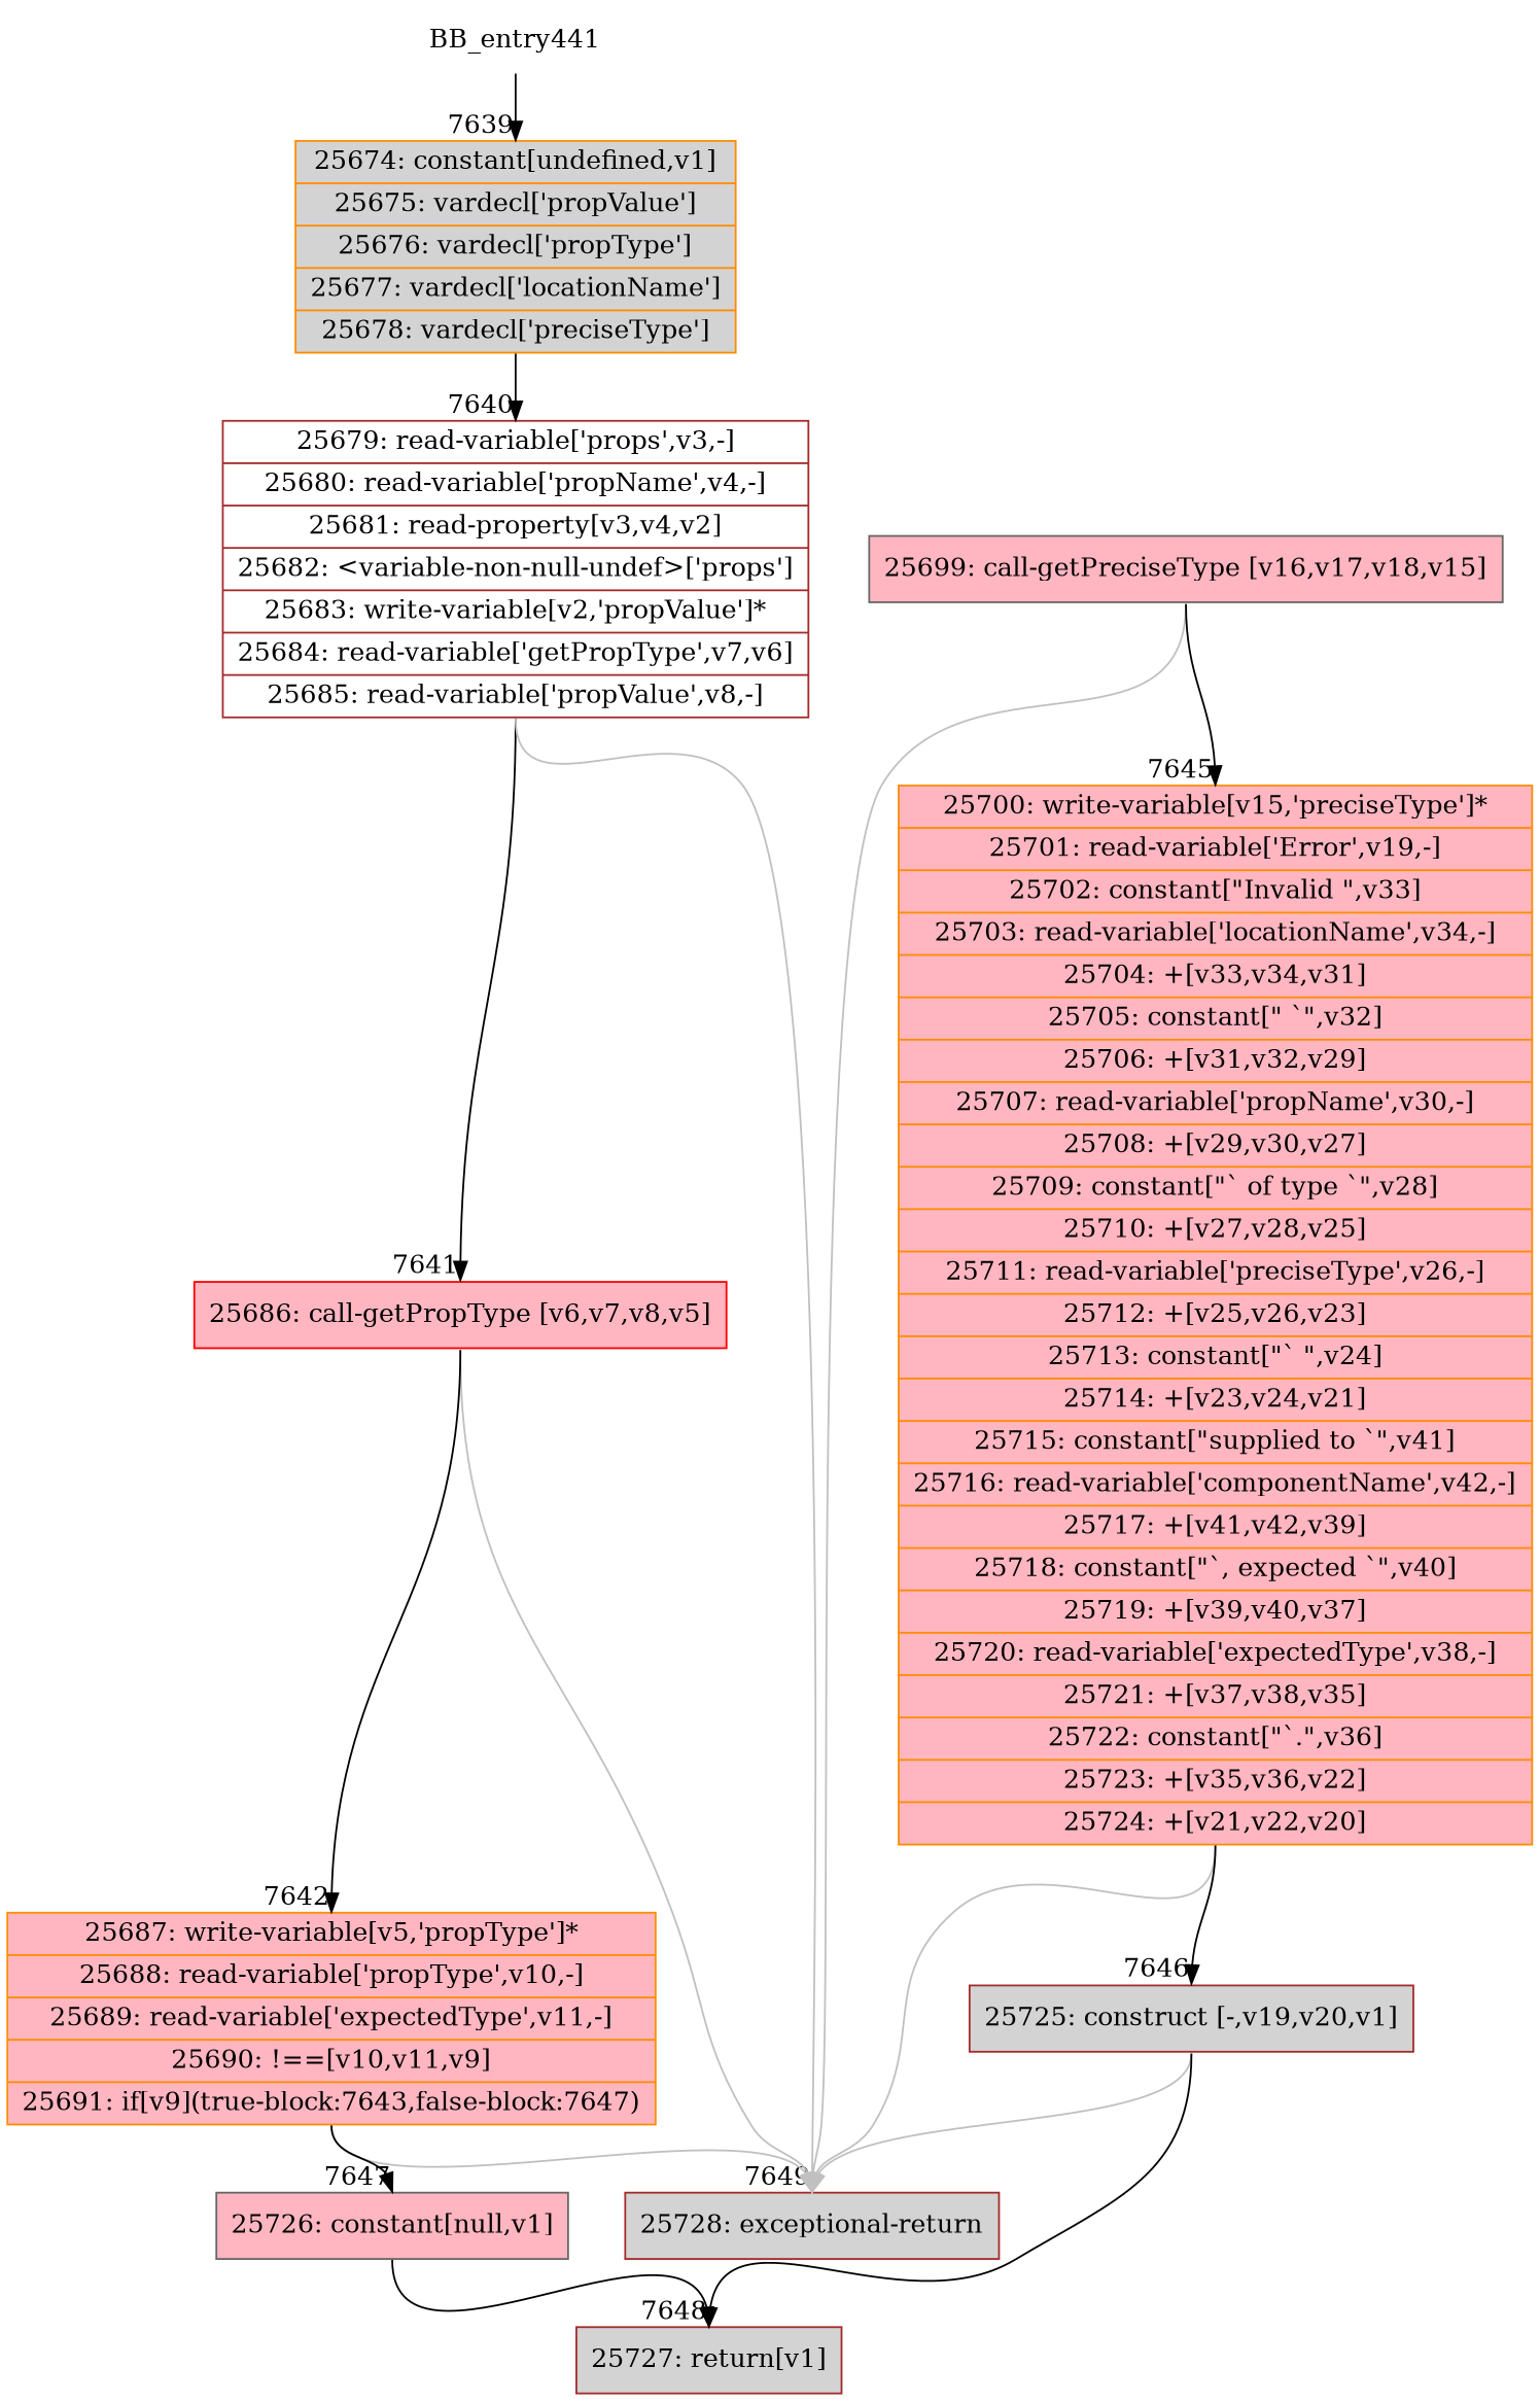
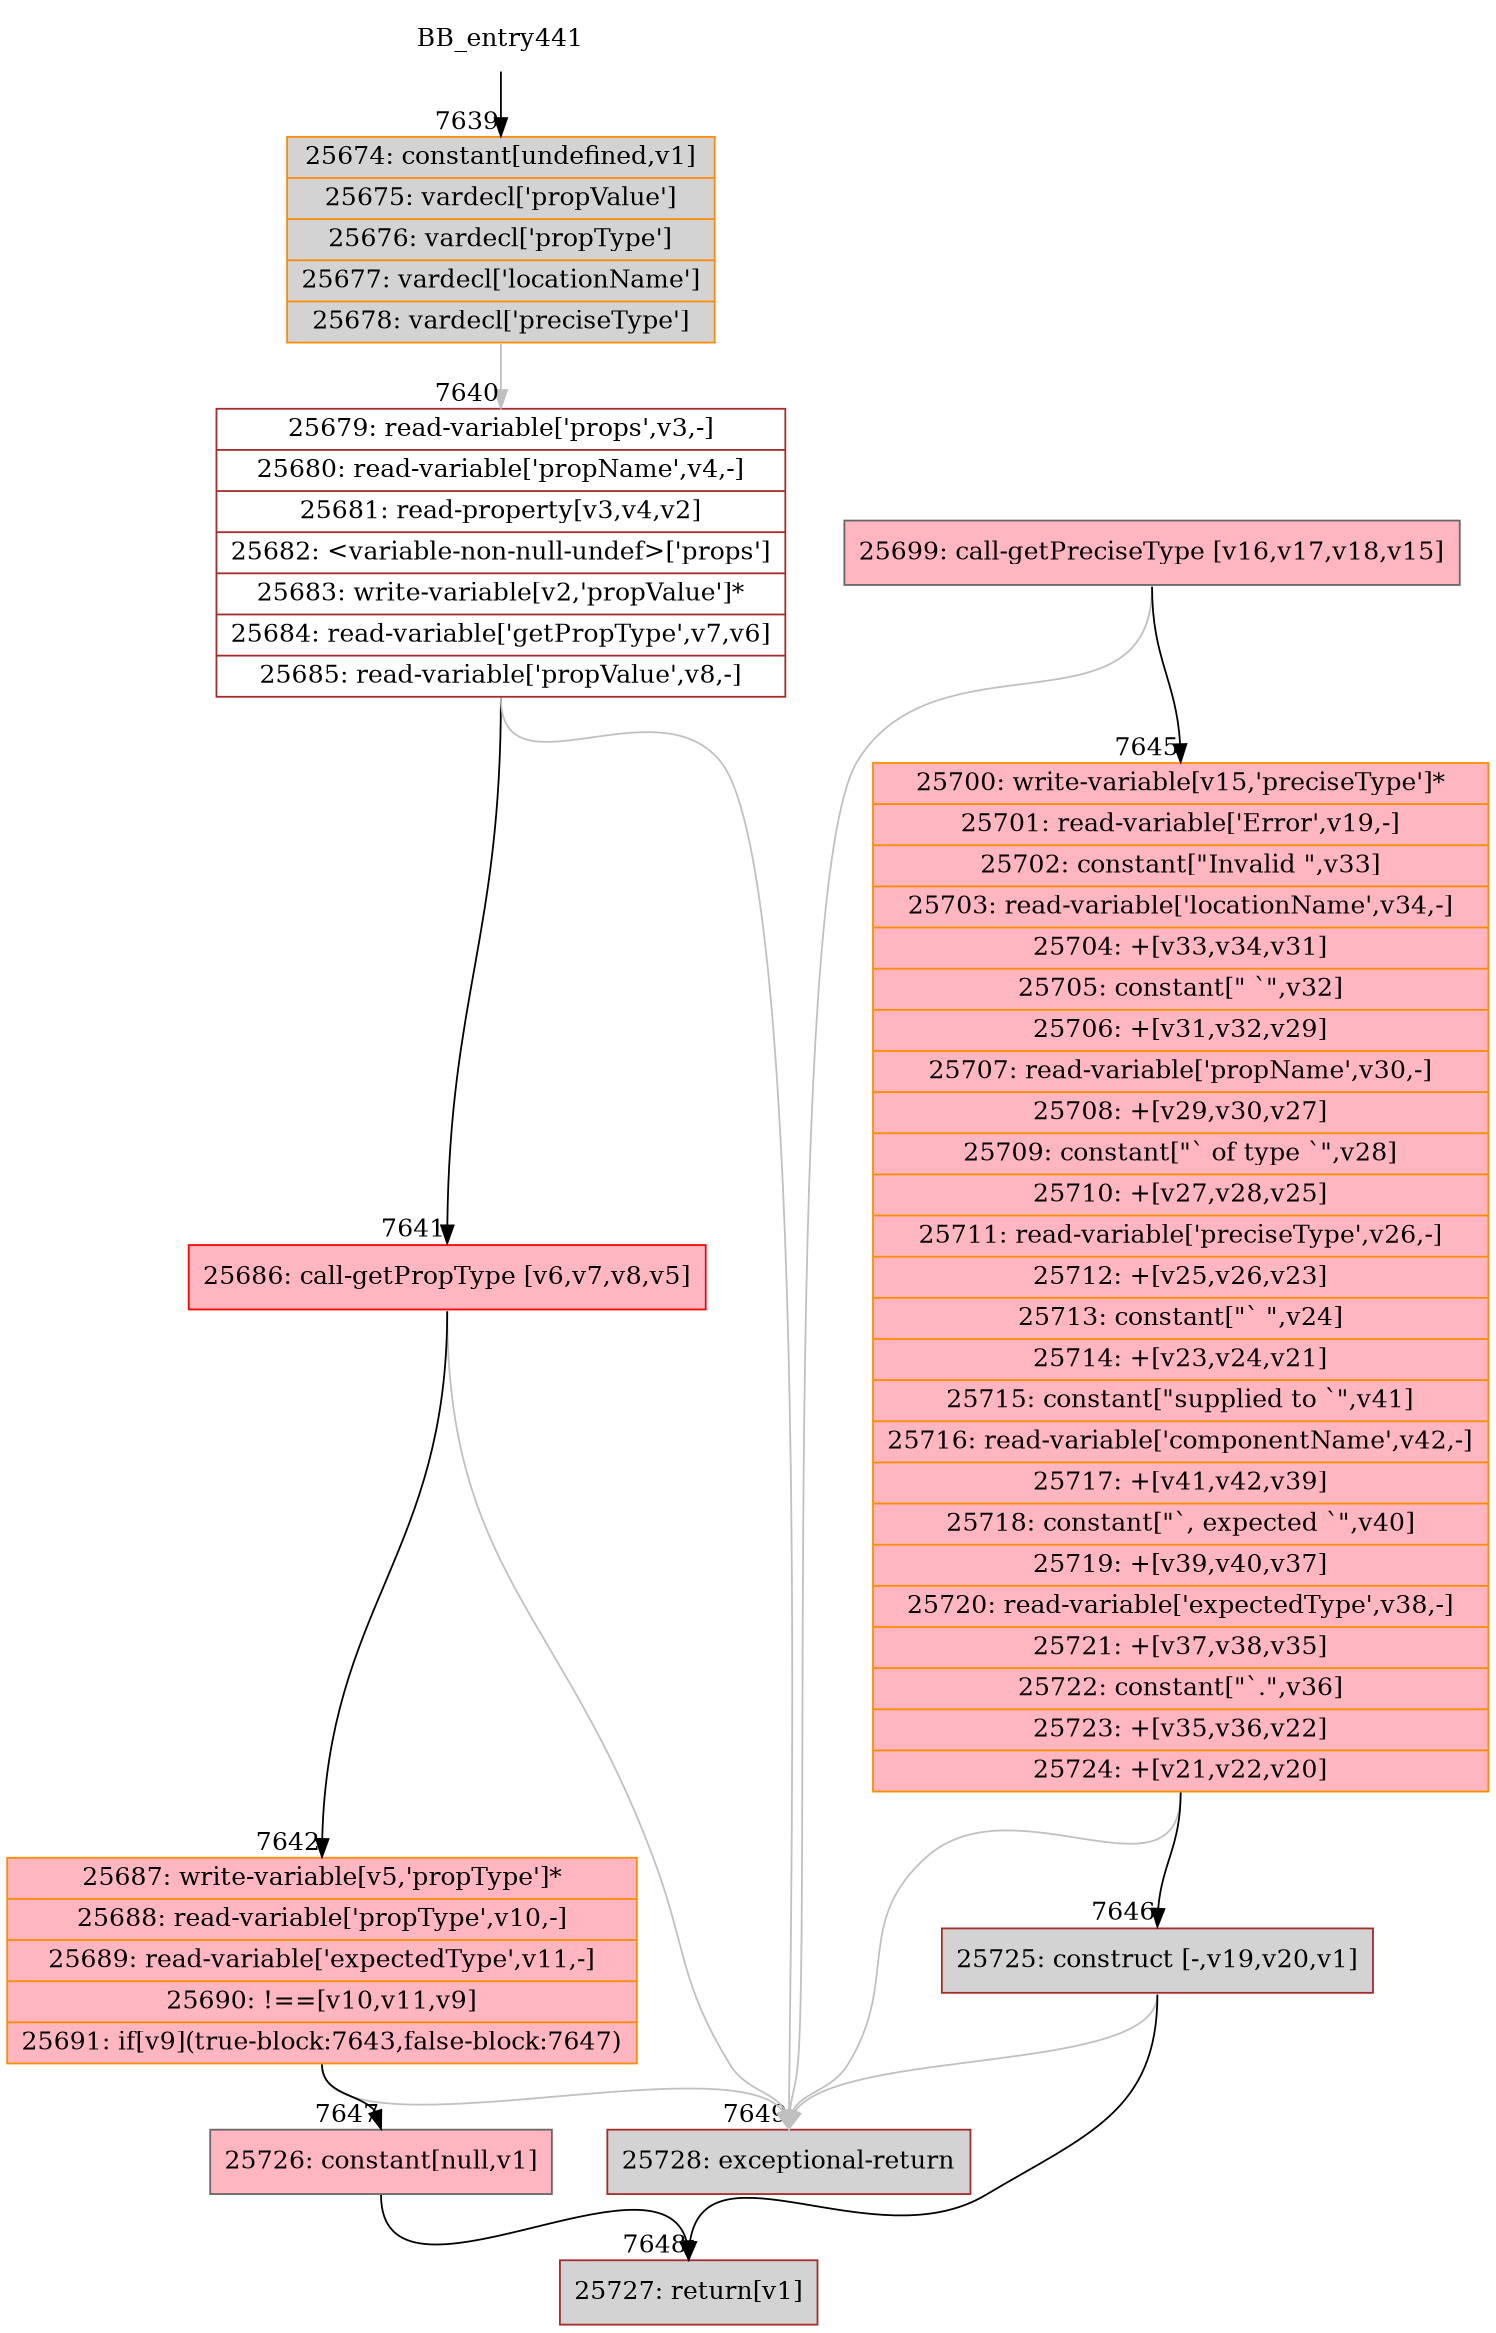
  digraph {
    rankdir=TD
    node [color=brown fillcolor=lightpink shape=record style=filled]
    edge [headport=n tailport=s]
    n1 [fillcolor=white label=BB_entry441 shape=none]
    n2 [color=darkorange fillcolor=lightgrey label="{25674: constant[undefined,v1]|25675: vardecl['propValue']|25676: vardecl['propType']|25677: vardecl['locationName']|25678: vardecl['preciseType']}"]
    n3 [fillcolor=white label="{25679: read-variable['props',v3,-]|25680: read-variable['propName',v4,-]|25681: read-property[v3,v4,v2]|25682: \<variable-non-null-undef\>['props']|25683: write-variable[v2,'propValue']*|25684: read-variable['getPropType',v7,v6]|25685: read-variable['propValue',v8,-]}"]
    n4 [color=red label="{25686: call-getPropType [v6,v7,v8,v5]}"]
    n5 [fillcolor=lightgrey label="{25728: exceptional-return}"]
    n6 [color=darkorange label="{25687: write-variable[v5,'propType']*|25688: read-variable['propType',v10,-]|25689: read-variable['expectedType',v11,-]|25690: !==[v10,v11,v9]|25691: if[v9](true-block:7643,false-block:7647)}"]
    n7 [color=gray40 label="{25726: constant[null,v1]}"]
    n8 [fillcolor=lightgrey label="{25727: return[v1]}"]
    n9 [color=gray40 label="{25699: call-getPreciseType [v16,v17,v18,v15]}"]
    n10 [color=darkorange label="{25700: write-variable[v15,'preciseType']*|25701: read-variable['Error',v19,-]|25702: constant[\"Invalid \",v33]|25703: read-variable['locationName',v34,-]|25704: +[v33,v34,v31]|25705: constant[\" `\",v32]|25706: +[v31,v32,v29]|25707: read-variable['propName',v30,-]|25708: +[v29,v30,v27]|25709: constant[\"` of type `\",v28]|25710: +[v27,v28,v25]|25711: read-variable['preciseType',v26,-]|25712: +[v25,v26,v23]|25713: constant[\"` \",v24]|25714: +[v23,v24,v21]|25715: constant[\"supplied to `\",v41]|25716: read-variable['componentName',v42,-]|25717: +[v41,v42,v39]|25718: constant[\"`, expected `\",v40]|25719: +[v39,v40,v37]|25720: read-variable['expectedType',v38,-]|25721: +[v37,v38,v35]|25722: constant[\"`.\",v36]|25723: +[v35,v36,v22]|25724: +[v21,v22,v20]}"]
    n11 [fillcolor=lightgrey label="{25725: construct [-,v19,v20,v1]}"]
    n1 -> n2 [headlabel="    7639"]
-   n2 -> n3 [headlabel="      7640"]
+   n2 -> n3 [headlabel="      7640" color=gray]
    n3 -> n4 [headlabel="      7641"]
    n3 -> n5 [color=gray headlabel="      7649"]
    n4 -> n5 [color=gray]
    n4 -> n6 [headlabel="      7642"]
    n6 -> n5 [color=gray]
    n6 -> n7 [headlabel="      7647"]
    n7 -> n8
    n9 -> n5 [color=gray]
    n9 -> n10 [headlabel="      7645"]
    n10 -> n5 [color=gray]
    n10 -> n11 [headlabel="      7646"]
    n11 -> n5 [color=gray]
    n11 -> n8 [headlabel="      7648"]
  }
